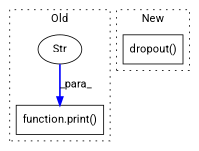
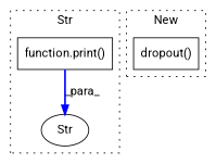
  digraph {
    fontname=Roboto
    node [a=75 shape=box fontname=Roboto]
    n1 [l="6,1" label="function.print()" s="964,974"]
    n2 [a=66 l=4 label=Str s=970 shape=ellipse]
    n3 [l="10,25" label="dropout()" s="821,832"]
    subgraph cluster_1 {
-     label=Old
+     label=Str
      style=dotted
      n1
      n2
    }
    subgraph cluster_2 {
      label=New
      style=dotted
      n3
    }
-   n2 -> n1 [label=_para_ color=blue style=bold fontname=Roboto]
+   n1 -> n2 [label=_para_ color=blue style=bold fontname=Roboto]
  }
